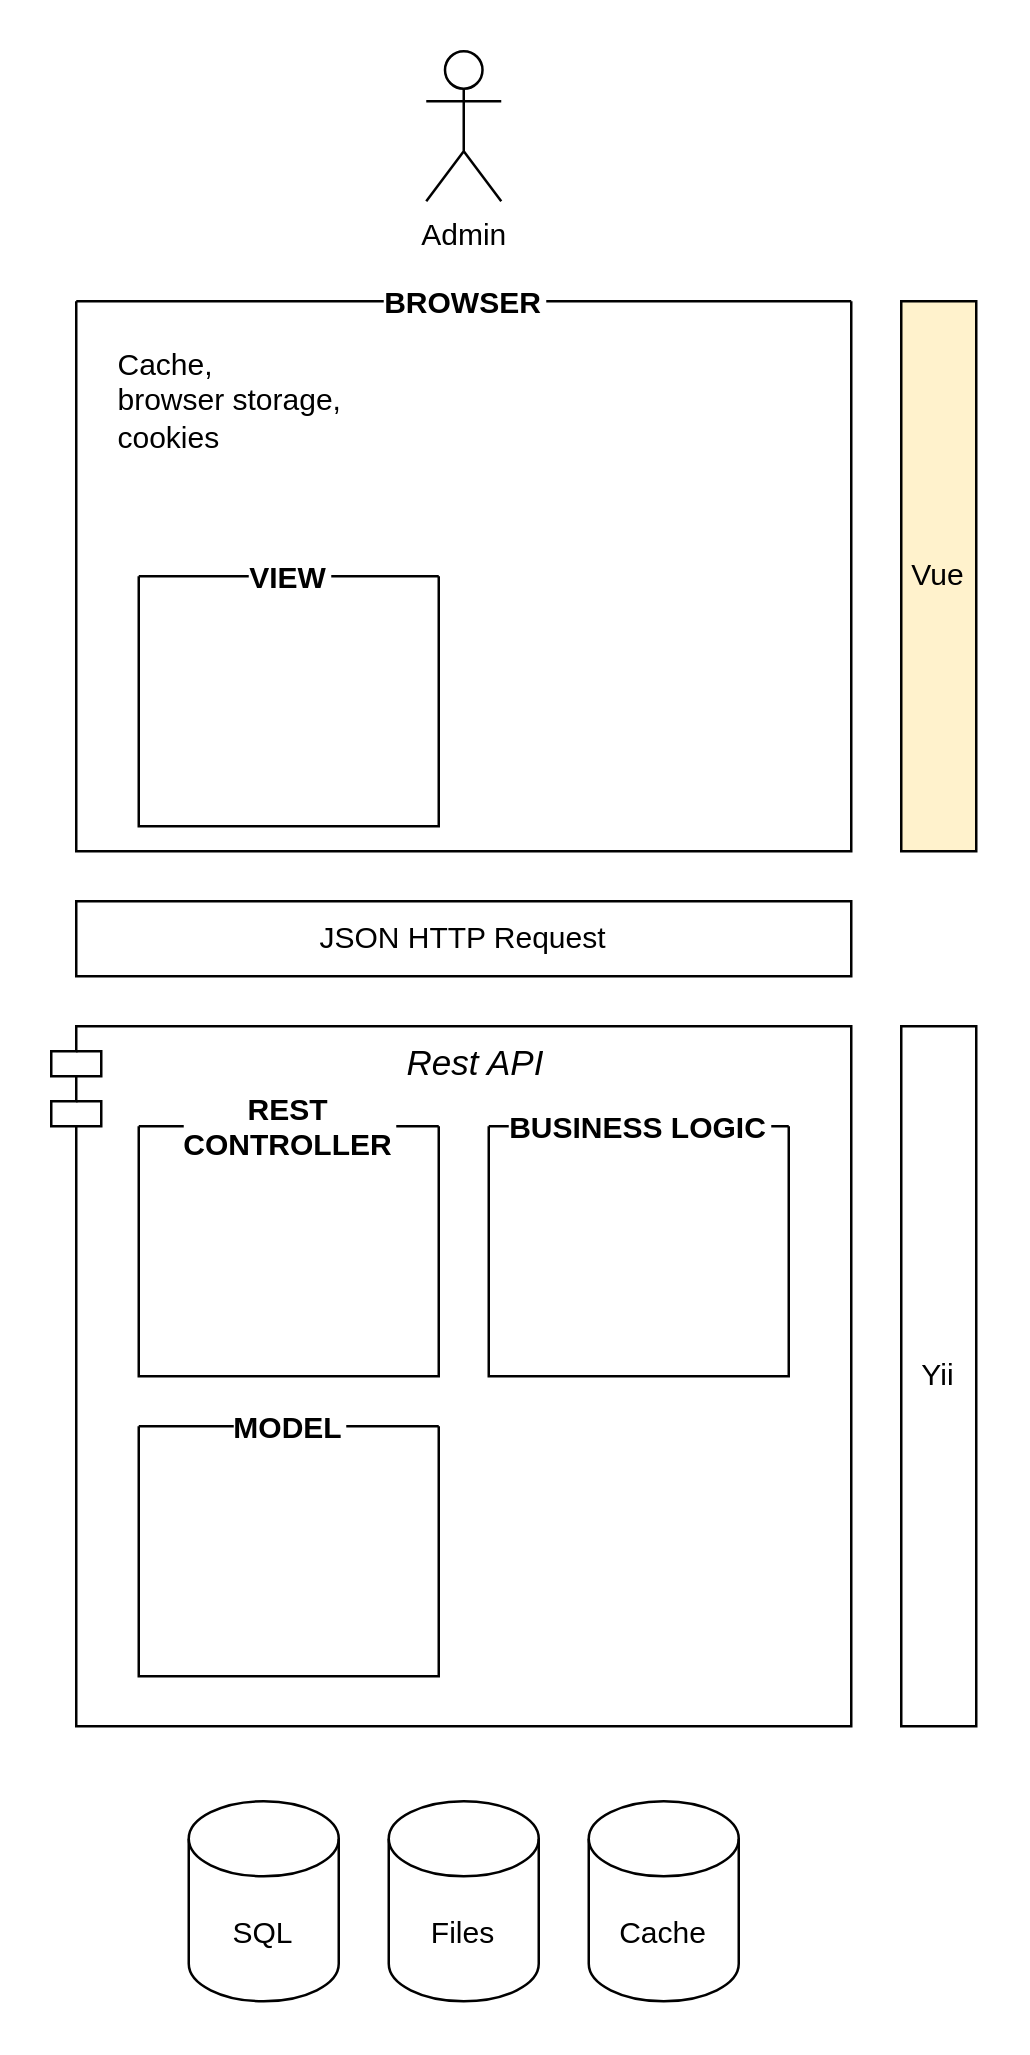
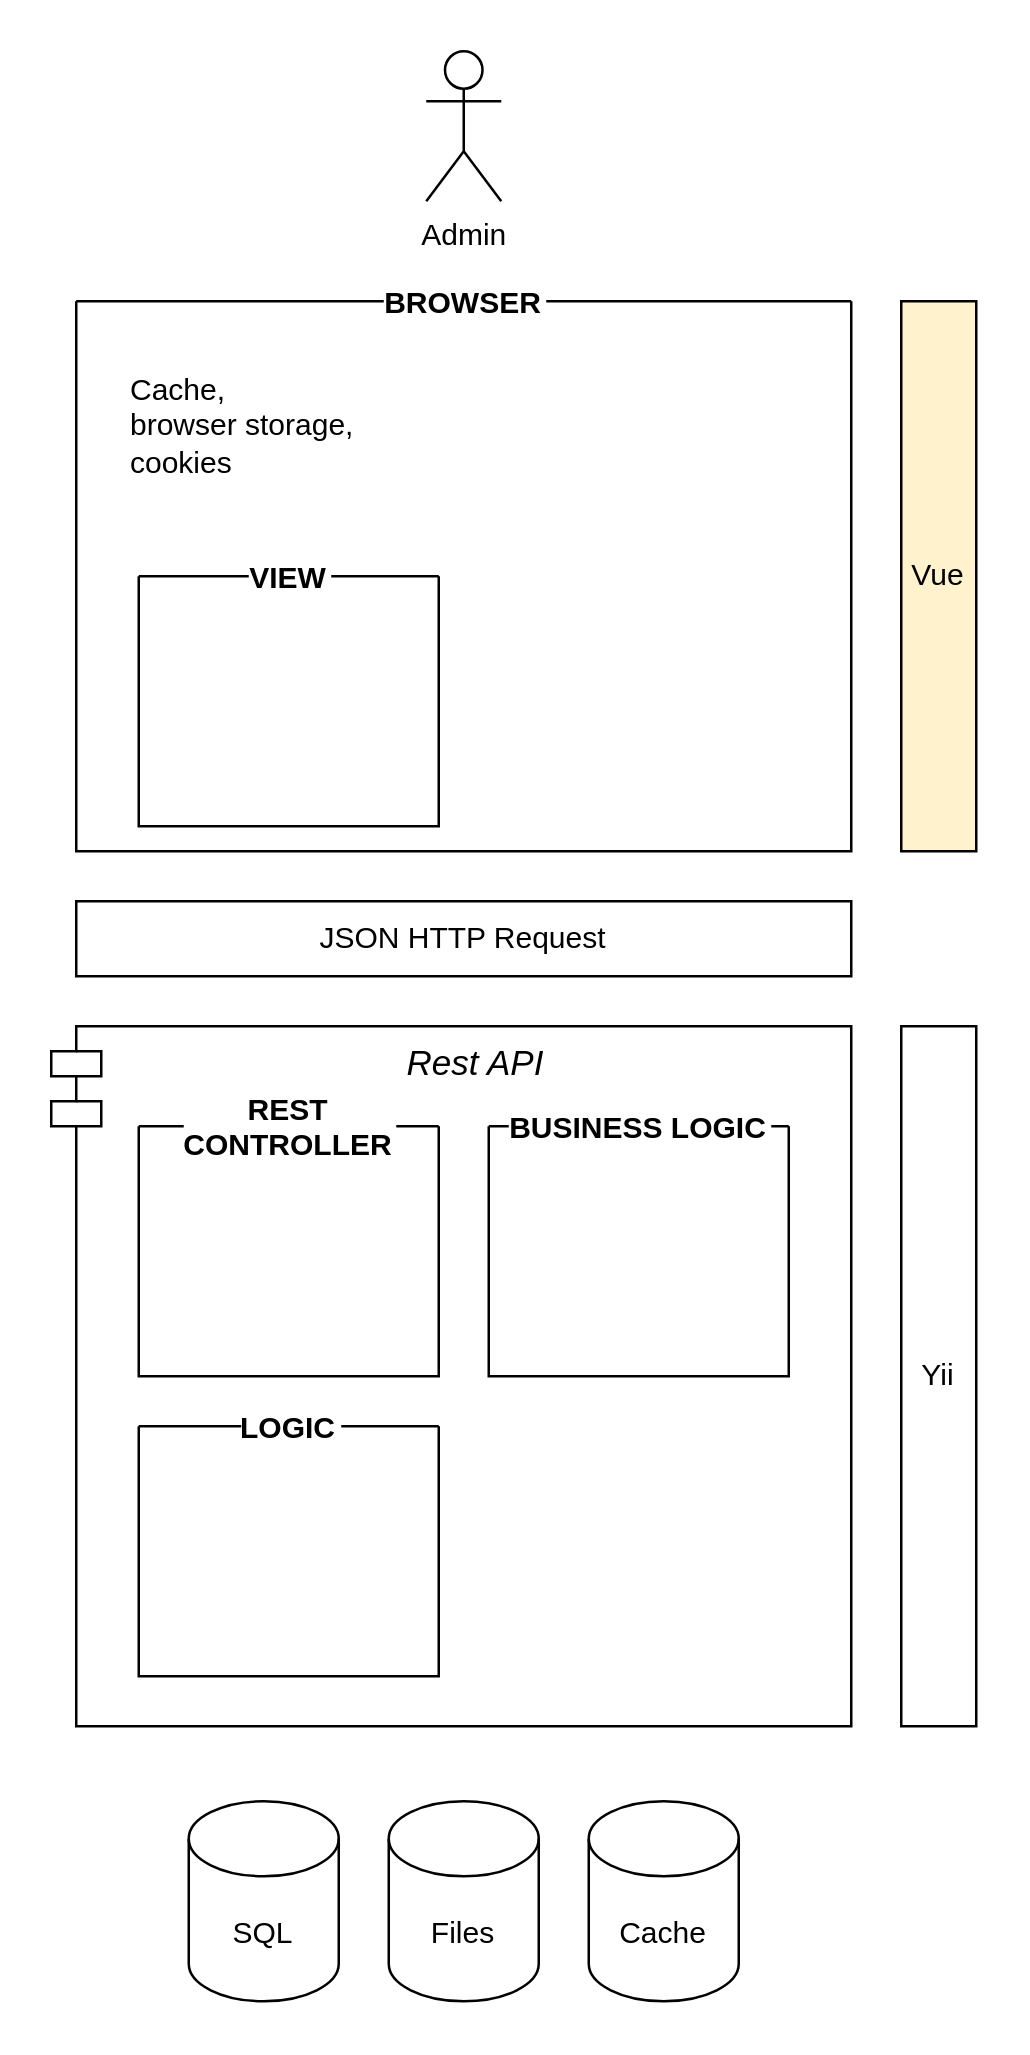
  <mxCell id="0" />
  <mxCell id="1" parent="0" />
  <mxCell id="2" value="SQL" style="shape=cylinder3;whiteSpace=wrap;html=1;boundedLbl=1;backgroundOutline=1;size=15;" parent="1" vertex="1"><mxGeometry x="75" y="720" width="60" height="80" as="geometry" /></mxCell>
  <mxCell id="3" value="Admin" style="shape=umlActor;verticalLabelPosition=bottom;verticalAlign=top;html=1;outlineConnect=0;" parent="1" vertex="1"><mxGeometry x="170" y="20" width="30" height="60" as="geometry" /></mxCell>
  <mxCell id="4" value="&lt;div&gt;JSON HTTP Request&lt;/div&gt;" style="rounded=0;whiteSpace=wrap;html=1;" parent="1" vertex="1"><mxGeometry x="30" y="360" width="310" height="30" as="geometry" /></mxCell>
  <mxCell id="5" value="BROWSER" style="swimlane;startSize=0;labelBackgroundColor=#ffffff;" parent="1" vertex="1"><mxGeometry x="30" y="120" width="310" height="220" as="geometry" /></mxCell>
- <mxCell id="6" value="&lt;div align=&quot;left&quot;&gt;Cache,&lt;br&gt;&lt;/div&gt;&lt;div align=&quot;left&quot;&gt;browser storage,&lt;/div&gt;&lt;div align=&quot;left&quot;&gt;cookies&lt;/div&gt;" style="text;html=1;strokeColor=none;fillColor=none;align=left;verticalAlign=middle;whiteSpace=wrap;rounded=0;" parent="5" vertex="1"><mxGeometry x="15" y="30" width="130" height="20" as="geometry" /></mxCell>
+ <mxCell id="6" value="&lt;div align=&quot;left&quot;&gt;Cache,&lt;br&gt;&lt;/div&gt;&lt;div align=&quot;left&quot;&gt;browser storage,&lt;/div&gt;&lt;div align=&quot;left&quot;&gt;cookies&lt;/div&gt;" style="text;html=1;strokeColor=none;fillColor=none;align=left;verticalAlign=middle;whiteSpace=wrap;rounded=0;" parent="5" vertex="1"><mxGeometry x="20" y="40" width="130" height="20" as="geometry" /></mxCell>
  <mxCell id="7" value="Files" style="shape=cylinder3;whiteSpace=wrap;html=1;boundedLbl=1;backgroundOutline=1;size=15;" parent="1" vertex="1"><mxGeometry x="155" y="720" width="60" height="80" as="geometry" /></mxCell>
  <mxCell id="8" value="Cache" style="shape=cylinder3;whiteSpace=wrap;html=1;boundedLbl=1;backgroundOutline=1;size=15;" parent="1" vertex="1"><mxGeometry x="235" y="720" width="60" height="80" as="geometry" /></mxCell>
  <mxCell id="9" value="Yii" style="rounded=0;whiteSpace=wrap;html=1;direction=south;" parent="1" vertex="1"><mxGeometry x="360" y="410" width="30" height="280" as="geometry" /></mxCell>
  <mxCell id="10" value="Vue" style="rounded=0;whiteSpace=wrap;html=1;direction=south;fillColor=#fff2cc;" parent="1" vertex="1"><mxGeometry x="360" y="120" width="30" height="220" as="geometry" /></mxCell>
  <mxCell id="11" value="Rest API" style="shape=module;align=left;spacingLeft=20;align=center;verticalAlign=top;fillColor=none;fontStyle=2;fontSize=14;" parent="1" vertex="1"><mxGeometry x="20" y="410" width="320" height="280" as="geometry" /></mxCell>
  <mxCell id="12" value="BUSINESS LOGIC" style="swimlane;startSize=0;labelBackgroundColor=#ffffff;" parent="1" vertex="1"><mxGeometry x="195" y="450" width="120" height="100" as="geometry" /></mxCell>
  <mxCell id="13" value="REST&#10;CONTROLLER" style="swimlane;startSize=0;labelBackgroundColor=#ffffff;" parent="1" vertex="1"><mxGeometry x="55" y="450" width="120" height="100" as="geometry" /></mxCell>
- <mxCell id="14" value="MODEL" style="swimlane;startSize=0;labelBackgroundColor=#ffffff;labelBorderColor=none;" parent="1" vertex="1"><mxGeometry x="55" y="570" width="120" height="100" as="geometry" /></mxCell>
+ <mxCell id="14" value="LOGIC" style="swimlane;startSize=0;labelBackgroundColor=#ffffff;labelBorderColor=none;" parent="1" vertex="1"><mxGeometry x="55" y="570" width="120" height="100" as="geometry" /></mxCell>
  <mxCell id="15" value="VIEW" style="swimlane;startSize=0;labelBackgroundColor=#ffffff;" parent="1" vertex="1"><mxGeometry x="55" y="230" width="120" height="100" as="geometry" /></mxCell>
